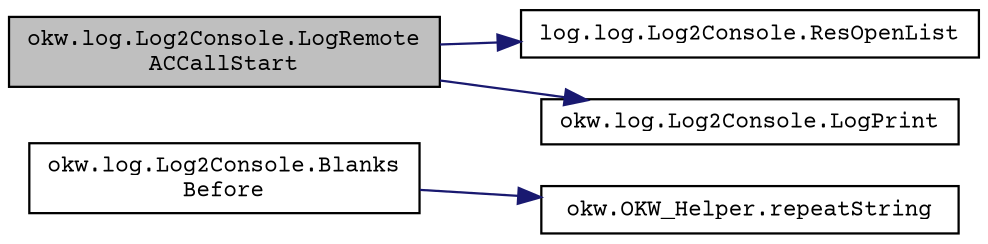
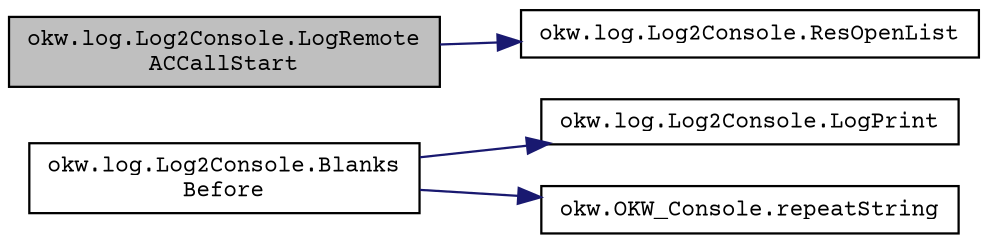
  digraph {
    fontname="Courier Prime"
    rankdir=LR
    node [color=black fillcolor=white fontname="Courier Prime" fontsize=10 shape=record style=filled]
    edge [color=midnightblue fontname="Courier Prime" fontsize=10 labelfontname=Helvetica labelfontsize=10 style=solid]
    n1 [fillcolor=grey75 fontcolor=black height=0.2 label="okw.log.Log2Console.LogRemote\lACCallStart" width=0.4]
-   n2 [height=0.2 label="log.log.Log2Console.ResOpenList" width=0.4]
+   n2 [height=0.2 label="okw.log.Log2Console.ResOpenList" width=0.4]
    n3 [height=0.2 label="okw.log.Log2Console.LogPrint" width=0.4]
    n4 [height=0.2 label="okw.log.Log2Console.Blanks\lBefore" width=0.4]
-   n5 [height=0.2 label="okw.OKW_Helper.repeatString" width=0.4]
+   n5 [height=0.2 label="okw.OKW_Console.repeatString" width=0.4]
    n1 -> n2
-   n1 -> n3
+   n4 -> n3
    n4 -> n5
  }
